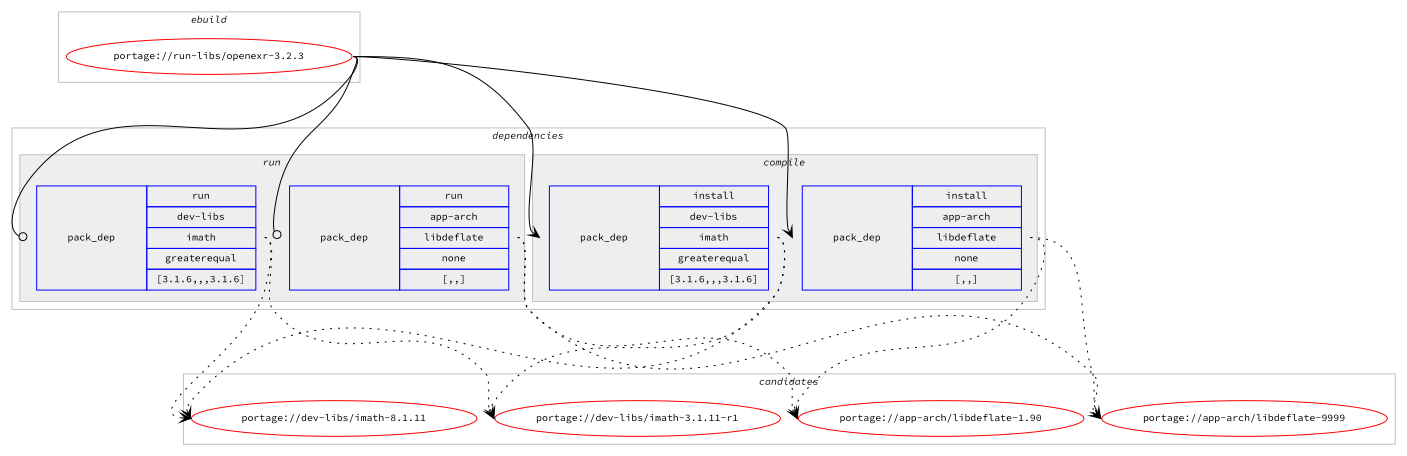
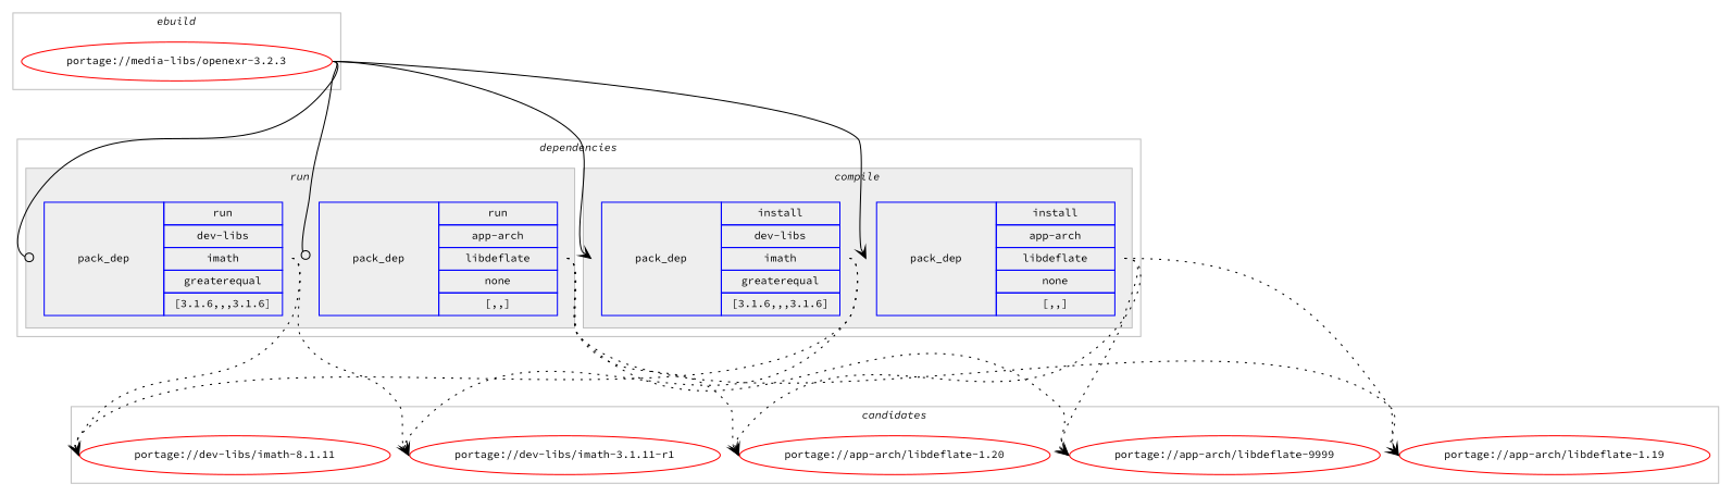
  digraph {
    compound=true
    concentrate=true
    fontname="Source Code Pro"
    fontsize=10
    newrank=true
    rankdir=TB
    ranksep=1.5
    node [color=red fontname="Source Code Pro" fontsize=10]
    edge [arrowhead=vee fontname="Source Code Pro" headport=w style=dotted tailport=e weight=100]
-   n1 [label="portage://run-libs/openexr-3.2.3" width=4]
+   n1 [label="portage://media-libs/openexr-3.2.3" width=4]
    n2 [color=blue label=<<TABLE BORDER="0" CELLBORDER="1" CELLSPACING="0" CELLPADDING="4" WIDTH="220"><TR><TD ROWSPAN="6" CELLPADDING="30">pack_dep</TD></TR><TR><TD WIDTH="110">install</TD></TR><TR><TD>app-arch</TD></TR><TR><TD>libdeflate</TD></TR><TR><TD>none</TD></TR><TR><TD>[,,]</TD></TR></TABLE>> shape=none]
    n3 [color=blue label=<<TABLE BORDER="0" CELLBORDER="1" CELLSPACING="0" CELLPADDING="4" WIDTH="220"><TR><TD ROWSPAN="6" CELLPADDING="30">pack_dep</TD></TR><TR><TD WIDTH="110">install</TD></TR><TR><TD>dev-libs</TD></TR><TR><TD>imath</TD></TR><TR><TD>greaterequal</TD></TR><TR><TD>[3.1.6,,,3.1.6]</TD></TR></TABLE>> shape=none]
    n4 [color=blue label=<<TABLE BORDER="0" CELLBORDER="1" CELLSPACING="0" CELLPADDING="4" WIDTH="220"><TR><TD ROWSPAN="6" CELLPADDING="30">pack_dep</TD></TR><TR><TD WIDTH="110">run</TD></TR><TR><TD>app-arch</TD></TR><TR><TD>libdeflate</TD></TR><TR><TD>none</TD></TR><TR><TD>[,,]</TD></TR></TABLE>> shape=none]
    n5 [color=blue label=<<TABLE BORDER="0" CELLBORDER="1" CELLSPACING="0" CELLPADDING="4" WIDTH="220"><TR><TD ROWSPAN="6" CELLPADDING="30">pack_dep</TD></TR><TR><TD WIDTH="110">run</TD></TR><TR><TD>dev-libs</TD></TR><TR><TD>imath</TD></TR><TR><TD>greaterequal</TD></TR><TR><TD>[3.1.6,,,3.1.6]</TD></TR></TABLE>> shape=none]
    n6 [label="portage://app-arch/libdeflate-9999" width=4]
-   n7 [label="portage://app-arch/libdeflate-1.90" width=4]
+   n7 [label="portage://app-arch/libdeflate-1.20" width=4]
+   n8 [label="portage://app-arch/libdeflate-1.19" width=4]
    n9 [label="portage://dev-libs/imath-3.1.11-r1" width=4]
    n10 [label="portage://dev-libs/imath-8.1.11" width=4]
    subgraph cluster_1 {
      color=gray
      label=<<i>ebuild</i>>
      n1
    }
    subgraph cluster_2 {
      color=gray
      label=<<i>dependencies</i>>
      subgraph cluster_3 {
        color=gray
        fillcolor="#eeeeee"
        label=<<i>compile</i>>
        style=filled
        subgraph sub_4 {
          color=gray
          fillcolor="#eeeeee"
          label=<<i>compile</i>>
          style=filled
          n2
        }
        subgraph sub_5 {
          color=gray
          fillcolor="#eeeeee"
          label=<<i>compile</i>>
          style=filled
          n3
        }
      }
      subgraph cluster_6 {
        color=gray
        fillcolor="#eeeeee"
        label=<<i>compile and run</i>>
        style=filled
      }
      subgraph cluster_7 {
        color=gray
        fillcolor="#eeeeee"
        label=<<i>run</i>>
        style=filled
        subgraph sub_8 {
          color=gray
          fillcolor="#eeeeee"
          label=<<i>run</i>>
          style=filled
          n4
        }
        subgraph sub_9 {
          color=gray
          fillcolor="#eeeeee"
          label=<<i>run</i>>
          style=filled
          n5
        }
      }
    }
    subgraph cluster_10 {
      color=gray
      label=<<i>candidates</i>>
      rank=same
      subgraph sub_11 {
        color=black
        label=<<i>candidates</i>>
        nodesep=1
        rank=same
        n6
        n7
+       n8
      }
      subgraph sub_12 {
        color=black
        label=<<i>candidates</i>>
        nodesep=1
        rank=same
        n9
        n10
      }
      subgraph sub_13 {
        color=black
        label=<<i>candidates</i>>
        nodesep=1
        rank=same
        n6
        n7
+       n8
      }
      subgraph sub_14 {
        color=black
        label=<<i>candidates</i>>
        nodesep=1
        rank=same
        n9
        n10
      }
    }
    n1 -> n2 [style=solid weight=20]
    n1 -> n3 [style=solid weight=20]
    n1 -> n4 [arrowhead=odot style=solid weight=20]
    n1 -> n5 [arrowhead=odot style=solid weight=20]
    n2 -> n6
    n2 -> n7
+   n2 -> n8
    n3 -> n9
    n3 -> n10
    n4 -> n6
    n4 -> n7
+   n4 -> n8
    n5 -> n9
    n5 -> n10
  }
